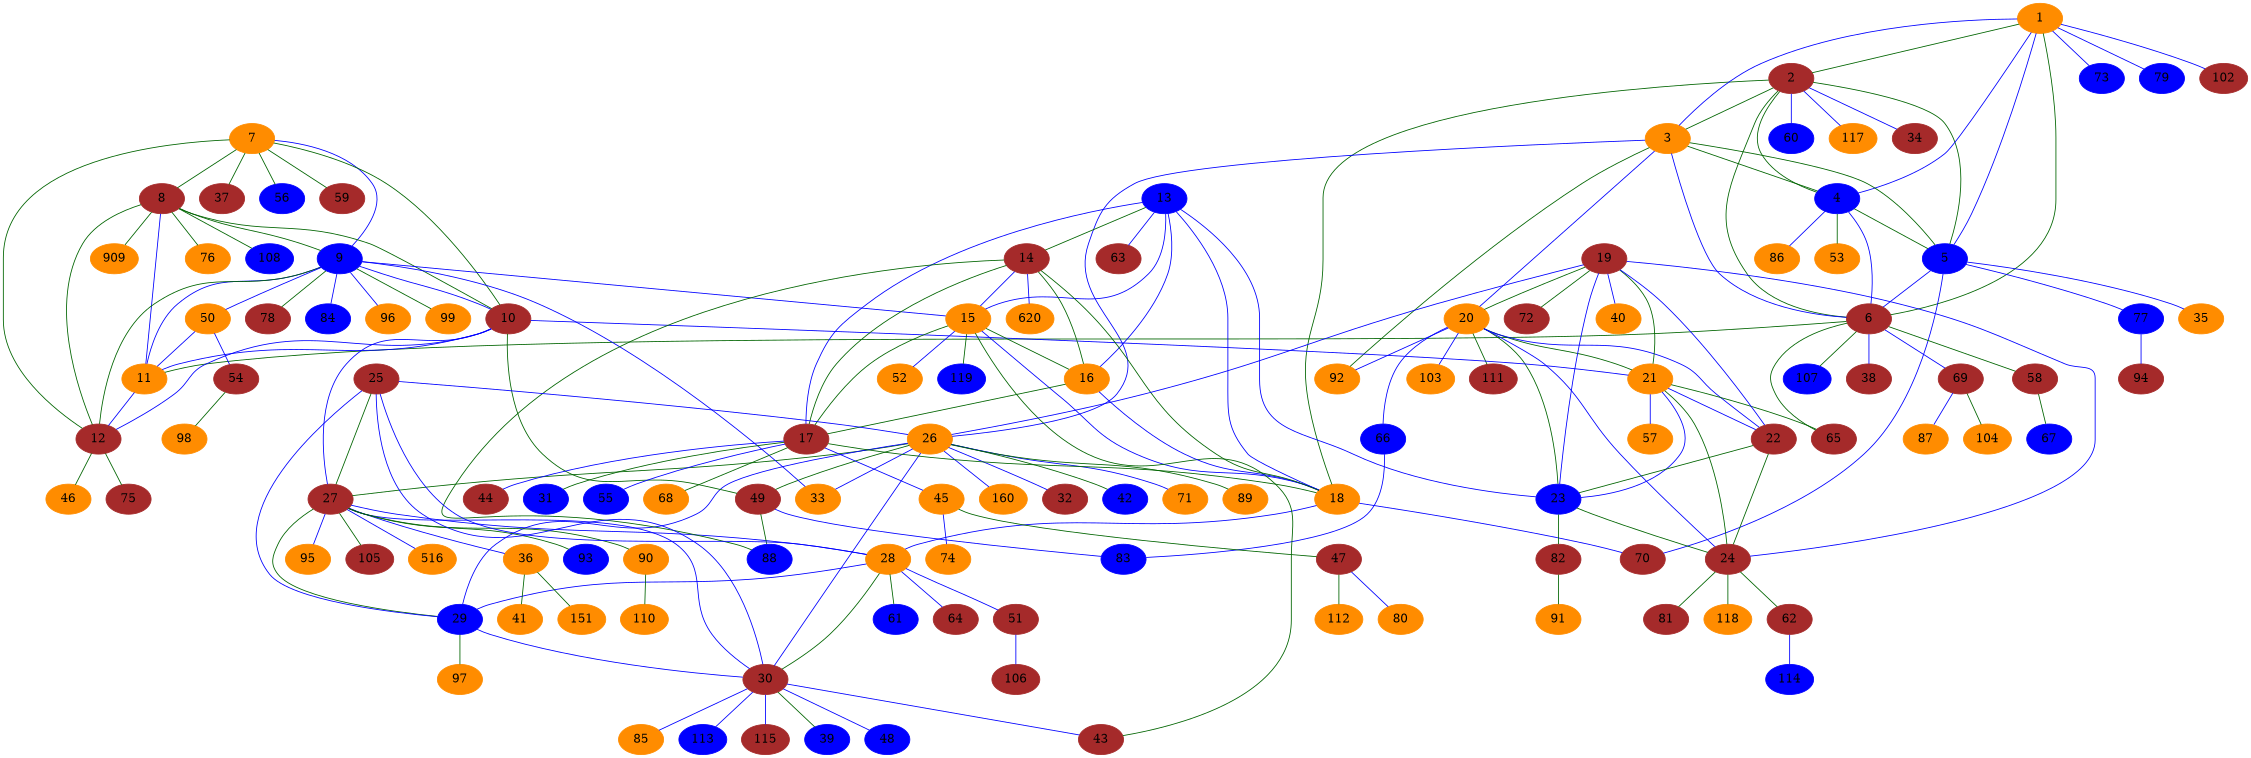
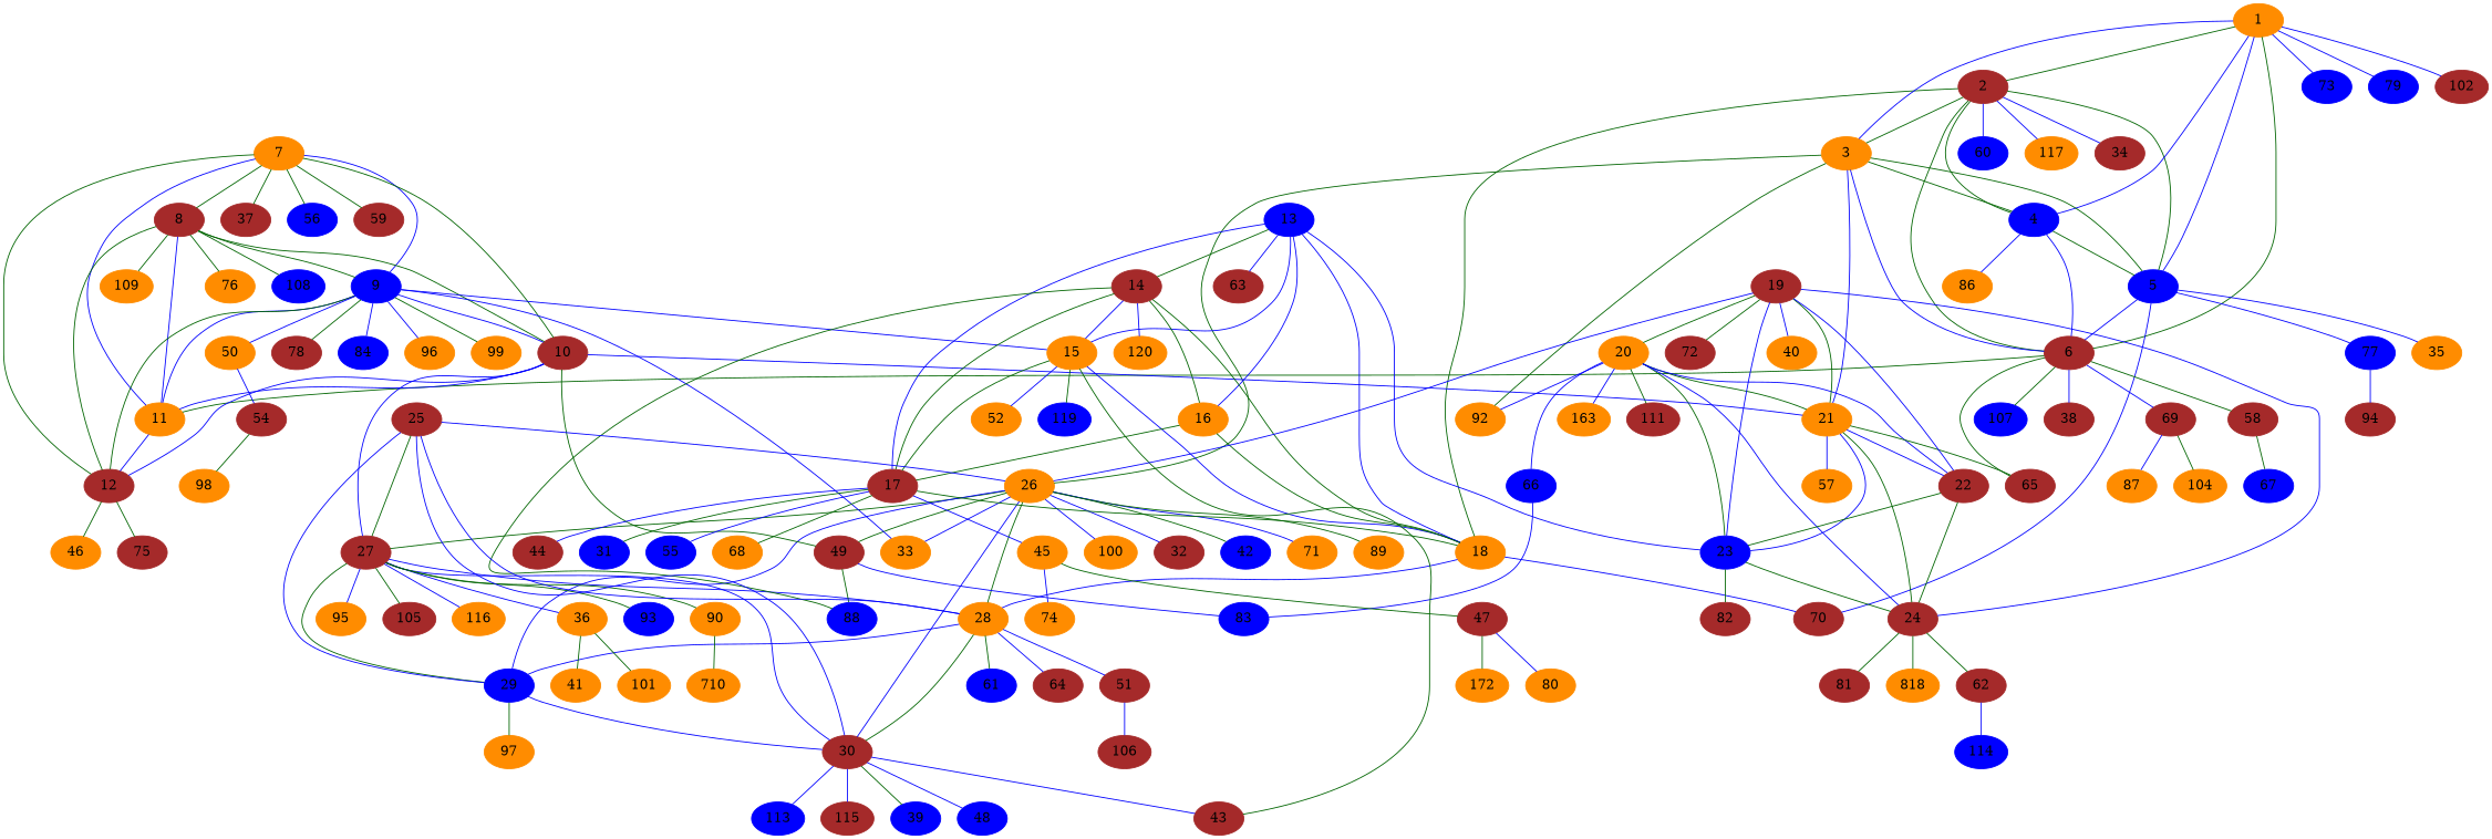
  graph {
    node [color=darkorange style=filled]
    edge [color=blue]
    2 [color=brown]
    1
    3
    4 [color=blue]
    5 [color=blue]
    6 [color=brown]
    73 [color=blue]
    79 [color=blue]
    102 [color=brown]
    18
    34 [color=brown]
    60 [color=blue]
    117
    20
    26
    92
-   53
    86
    35
    70 [color=brown]
    77 [color=blue]
    11
    38 [color=brown]
    58 [color=brown]
    65 [color=brown]
    69 [color=brown]
    107 [color=blue]
    28
    21
    23 [color=blue]
    22 [color=brown]
    24 [color=brown]
    66 [color=blue]
-   103
+   103 [label=163]
    111 [color=brown]
    33
    27 [color=brown]
    49 [color=brown]
    29 [color=blue]
    30 [color=brown]
    32 [color=brown]
    42 [color=blue]
    71
    89
-   100 [label=160]
+   100
    94 [color=brown]
    12 [color=brown]
    67 [color=blue]
    87
    104
    7
    8 [color=brown]
    9 [color=blue]
    10 [color=brown]
    37 [color=brown]
    56 [color=blue]
    59 [color=brown]
    76
    108 [color=blue]
-   109 [label=909]
+   109
    15
    50
    78 [color=brown]
    84 [color=blue]
    96
    99
    46
    75 [color=brown]
    16
    17 [color=brown]
    43 [color=brown]
    52
    119 [color=blue]
    54 [color=brown]
    57
    36
    90
    93 [color=blue]
    95
    105 [color=brown]
-   116 [label=516]
+   116
    88 [color=blue]
    83 [color=blue]
    13 [color=blue]
    14 [color=brown]
    63 [color=brown]
-   120 [label=620]
+   120
    31 [color=blue]
    44 [color=brown]
    45
    55 [color=blue]
    68
    82 [color=brown]
    47 [color=brown]
    74
    51 [color=brown]
    61 [color=blue]
    64 [color=brown]
    19 [color=brown]
    40
    72 [color=brown]
    62 [color=brown]
    81 [color=brown]
-   118
-   91
+   118 [label=818]
    114 [color=blue]
    25 [color=brown]
    97
    39 [color=blue]
    48 [color=blue]
-   85
    113 [color=blue]
    115 [color=brown]
    41
-   101 [label=151]
-   110
+   101
+   110 [label=710]
    106 [color=brown]
    80
-   112
+   112 [label=172]
    98
    2 -- 3 [color=darkgreen]
    2 -- 4 [color=darkgreen]
    2 -- 5 [color=darkgreen]
    2 -- 6 [color=darkgreen]
    2 -- 18 [color=darkgreen]
    2 -- 34
    2 -- 60
    2 -- 117
    1 -- 2 [color=darkgreen]
    1 -- 3
    1 -- 4
    1 -- 5
    1 -- 6 [color=darkgreen]
    1 -- 73
    1 -- 79
    1 -- 102
    3 -- 4 [color=darkgreen]
    3 -- 5 [color=darkgreen]
    3 -- 6
-   3 -- 20
-   3 -- 26
+   3 -- 21
+   3 -- 26 [color=darkgreen]
    3 -- 92 [color=darkgreen]
    4 -- 5 [color=darkgreen]
    4 -- 6
-   4 -- 53 [color=darkgreen]
    4 -- 86
    5 -- 6
    5 -- 35
    5 -- 70
    5 -- 77
    6 -- 11 [color=darkgreen]
    6 -- 38
    6 -- 58 [color=darkgreen]
    6 -- 65 [color=darkgreen]
    6 -- 69
    6 -- 107 [color=darkgreen]
    18 -- 70
    18 -- 28
    20 -- 92
    20 -- 21 [color=darkgreen]
    20 -- 23 [color=darkgreen]
    20 -- 22
    20 -- 24
    20 -- 66
    20 -- 103
    20 -- 111 [color=darkgreen]
+   26 -- 28 [color=darkgreen]
    26 -- 33
    26 -- 27 [color=darkgreen]
    26 -- 49 [color=darkgreen]
    26 -- 29
    26 -- 30
    26 -- 32
    26 -- 42 [color=darkgreen]
    26 -- 71
    26 -- 89 [color=darkgreen]
    26 -- 100
    77 -- 94
    11 -- 12
    58 -- 67 [color=darkgreen]
    69 -- 87
    69 -- 104 [color=darkgreen]
    28 -- 29
    28 -- 30 [color=darkgreen]
    28 -- 51
    28 -- 61 [color=darkgreen]
    28 -- 64
    21 -- 65 [color=darkgreen]
    21 -- 23
    21 -- 22
    21 -- 24 [color=darkgreen]
    21 -- 57
    23 -- 24 [color=darkgreen]
    23 -- 82 [color=darkgreen]
    22 -- 23 [color=darkgreen]
    22 -- 24 [color=darkgreen]
    24 -- 62 [color=darkgreen]
    24 -- 81 [color=darkgreen]
    24 -- 118 [color=darkgreen]
    66 -- 83
    27 -- 28
    27 -- 29 [color=darkgreen]
    27 -- 30
    27 -- 36
    27 -- 90 [color=darkgreen]
    27 -- 93 [color=darkgreen]
    27 -- 95
    27 -- 105 [color=darkgreen]
    27 -- 116
    49 -- 88 [color=darkgreen]
    49 -- 83
    29 -- 30
    29 -- 97 [color=darkgreen]
    30 -- 43
    30 -- 39 [color=darkgreen]
    30 -- 48
-   30 -- 85
    30 -- 113
    30 -- 115
    12 -- 46 [color=darkgreen]
    12 -- 75 [color=darkgreen]
-   50 -- 11
+   7 -- 11
    7 -- 12 [color=darkgreen]
    7 -- 8 [color=darkgreen]
    7 -- 9
    7 -- 10 [color=darkgreen]
    7 -- 37 [color=darkgreen]
    7 -- 56 [color=darkgreen]
    7 -- 59 [color=darkgreen]
    8 -- 11
    8 -- 12 [color=darkgreen]
    8 -- 9 [color=darkgreen]
    8 -- 10 [color=darkgreen]
    8 -- 76 [color=darkgreen]
    8 -- 108 [color=darkgreen]
    8 -- 109 [color=darkgreen]
    9 -- 11
    9 -- 33
    9 -- 12 [color=darkgreen]
    9 -- 10
    9 -- 15
    9 -- 50
    9 -- 78 [color=darkgreen]
    9 -- 84
    9 -- 96
    9 -- 99 [color=darkgreen]
    10 -- 11
    10 -- 21
    10 -- 27
    10 -- 49 [color=darkgreen]
    10 -- 12
    15 -- 18
-   15 -- 16 [color=darkgreen]
    15 -- 17 [color=darkgreen]
    15 -- 43 [color=darkgreen]
    15 -- 52
    15 -- 119 [color=darkgreen]
    50 -- 54
-   16 -- 18
+   16 -- 18 [color=darkgreen]
    16 -- 17 [color=darkgreen]
    17 -- 18 [color=darkgreen]
    17 -- 31 [color=darkgreen]
    17 -- 44
    17 -- 45
    17 -- 55
    17 -- 68 [color=darkgreen]
    54 -- 98 [color=darkgreen]
    36 -- 41 [color=darkgreen]
    36 -- 101 [color=darkgreen]
    90 -- 110 [color=darkgreen]
    13 -- 18
    13 -- 23
    13 -- 15
    13 -- 16
    13 -- 17
    13 -- 14 [color=darkgreen]
    13 -- 63
    14 -- 18 [color=darkgreen]
    14 -- 15
    14 -- 16 [color=darkgreen]
    14 -- 17 [color=darkgreen]
    14 -- 88 [color=darkgreen]
    14 -- 120
    45 -- 47 [color=darkgreen]
    45 -- 74
-   82 -- 91 [color=darkgreen]
    47 -- 80
    47 -- 112 [color=darkgreen]
    51 -- 106
    19 -- 20 [color=darkgreen]
    19 -- 26
    19 -- 21 [color=darkgreen]
    19 -- 23
    19 -- 22
    19 -- 24
    19 -- 40
    19 -- 72 [color=darkgreen]
    62 -- 114
    25 -- 26
    25 -- 28
    25 -- 27 [color=darkgreen]
    25 -- 29
    25 -- 30
  }
